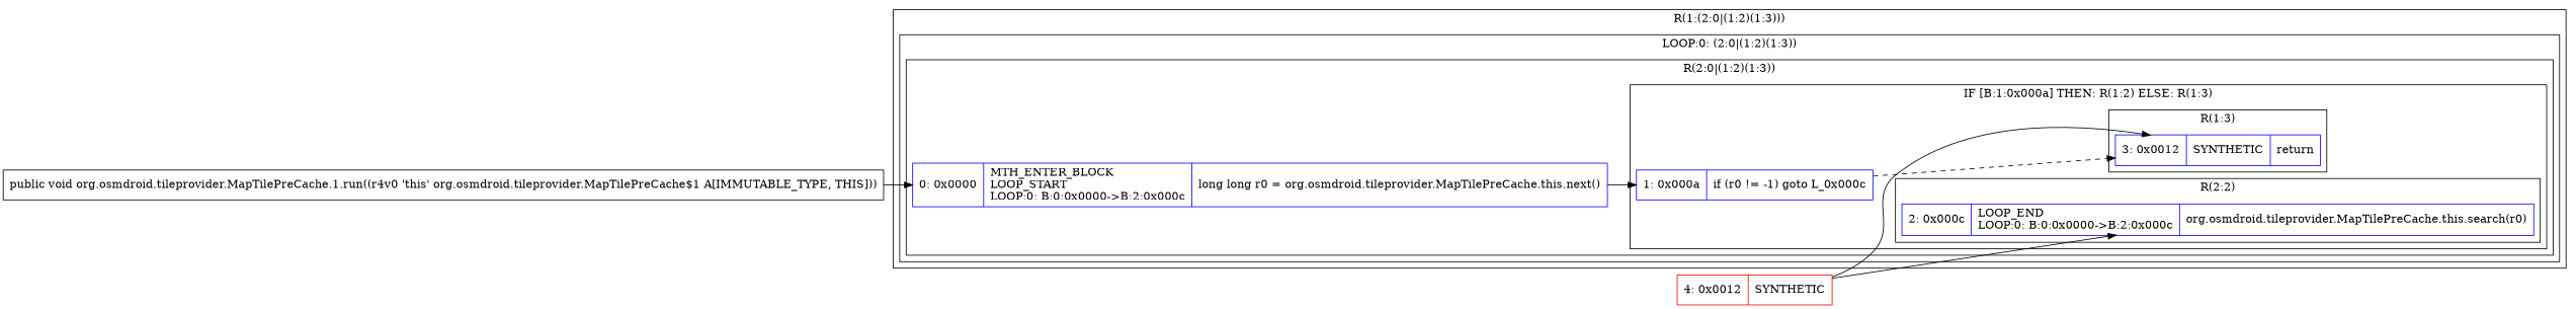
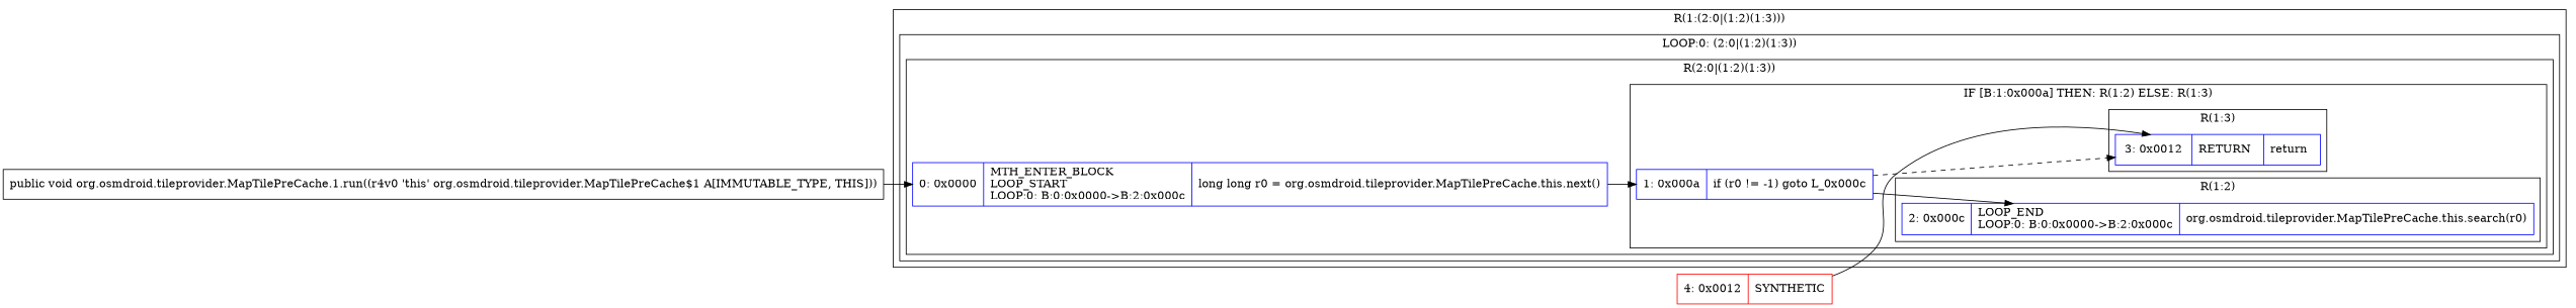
  digraph {
    rankdir=LR
    node [color=blue shape=record]
    n1 [label="{2\:\ 0x000c|LOOP_END\lLOOP:0: B:0:0x0000\-\>B:2:0x000c\l|org.osmdroid.tileprovider.MapTilePreCache.this.search(r0)\l}"]
-   n2 [label="{3\:\ 0x0012|SYNTHETIC\l|return\l}"]
+   n2 [label="{3\:\ 0x0012|RETURN\l|return\l}"]
    n3 [label="{1\:\ 0x000a|if (r0 != \-1) goto L_0x000c\l}"]
    n4 [label="{0\:\ 0x0000|MTH_ENTER_BLOCK\lLOOP_START\lLOOP:0: B:0:0x0000\-\>B:2:0x000c\l|long long r0 = org.osmdroid.tileprovider.MapTilePreCache.this.next()\l}"]
    n5 [color=red label="{4\:\ 0x0012|SYNTHETIC\l}"]
    n6 [label="{public void org.osmdroid.tileprovider.MapTilePreCache.1.run((r4v0 'this' org.osmdroid.tileprovider.MapTilePreCache$1 A[IMMUTABLE_TYPE, THIS])) }" color=""]
    subgraph cluster_1 {
      label="R(1:(2:0|(1:2)(1:3)))"
      subgraph cluster_2 {
        label="LOOP:0: (2:0|(1:2)(1:3))"
        subgraph cluster_3 {
          label="R(2:0|(1:2)(1:3))"
          n4
          subgraph cluster_4 {
            label="IF [B:1:0x000a] THEN: R(1:2) ELSE: R(1:3)"
            n3
            subgraph cluster_5 {
-             label="R(2:2)"
+             label="R(1:2)"
              n1
            }
            subgraph cluster_6 {
              label="R(1:3)"
              n2
            }
          }
        }
      }
    }
-   n5 -> n1
+   n3 -> n1
    n3 -> n2 [style=dashed]
    n4 -> n3
    n5 -> n2
    n6 -> n4
  }
